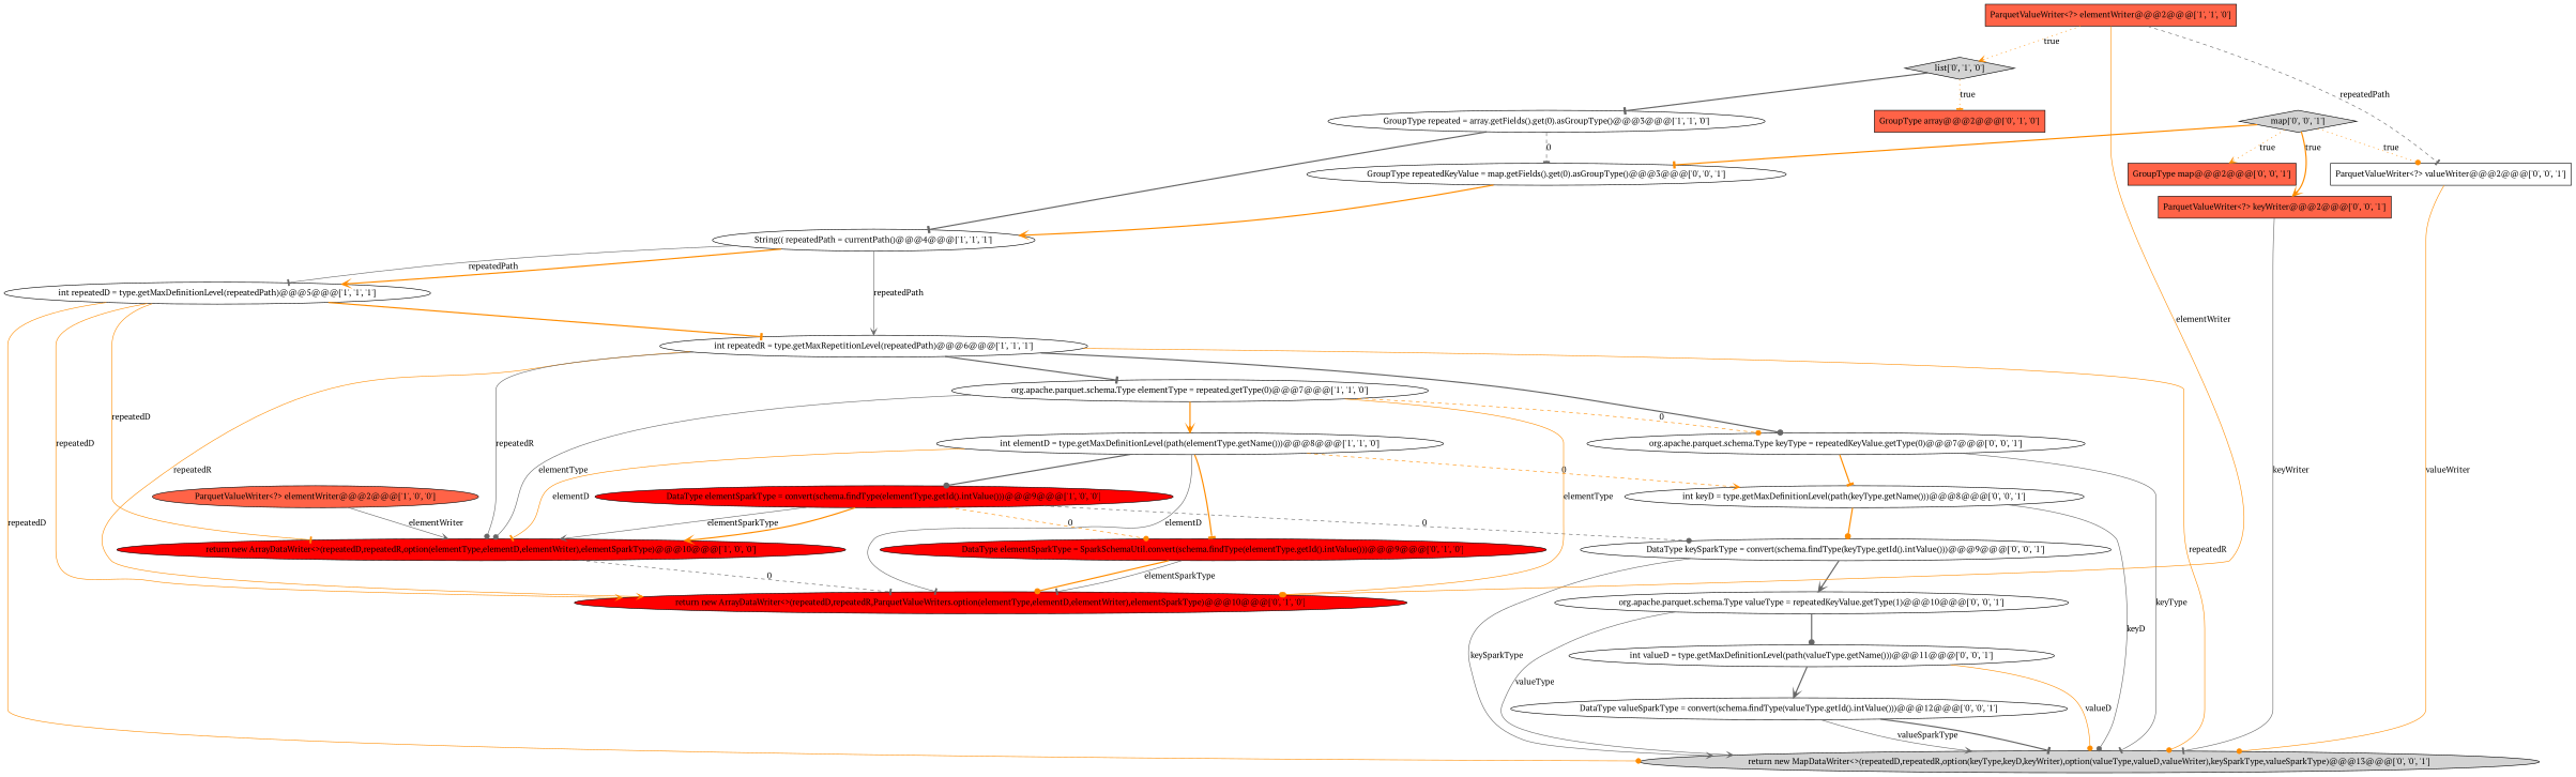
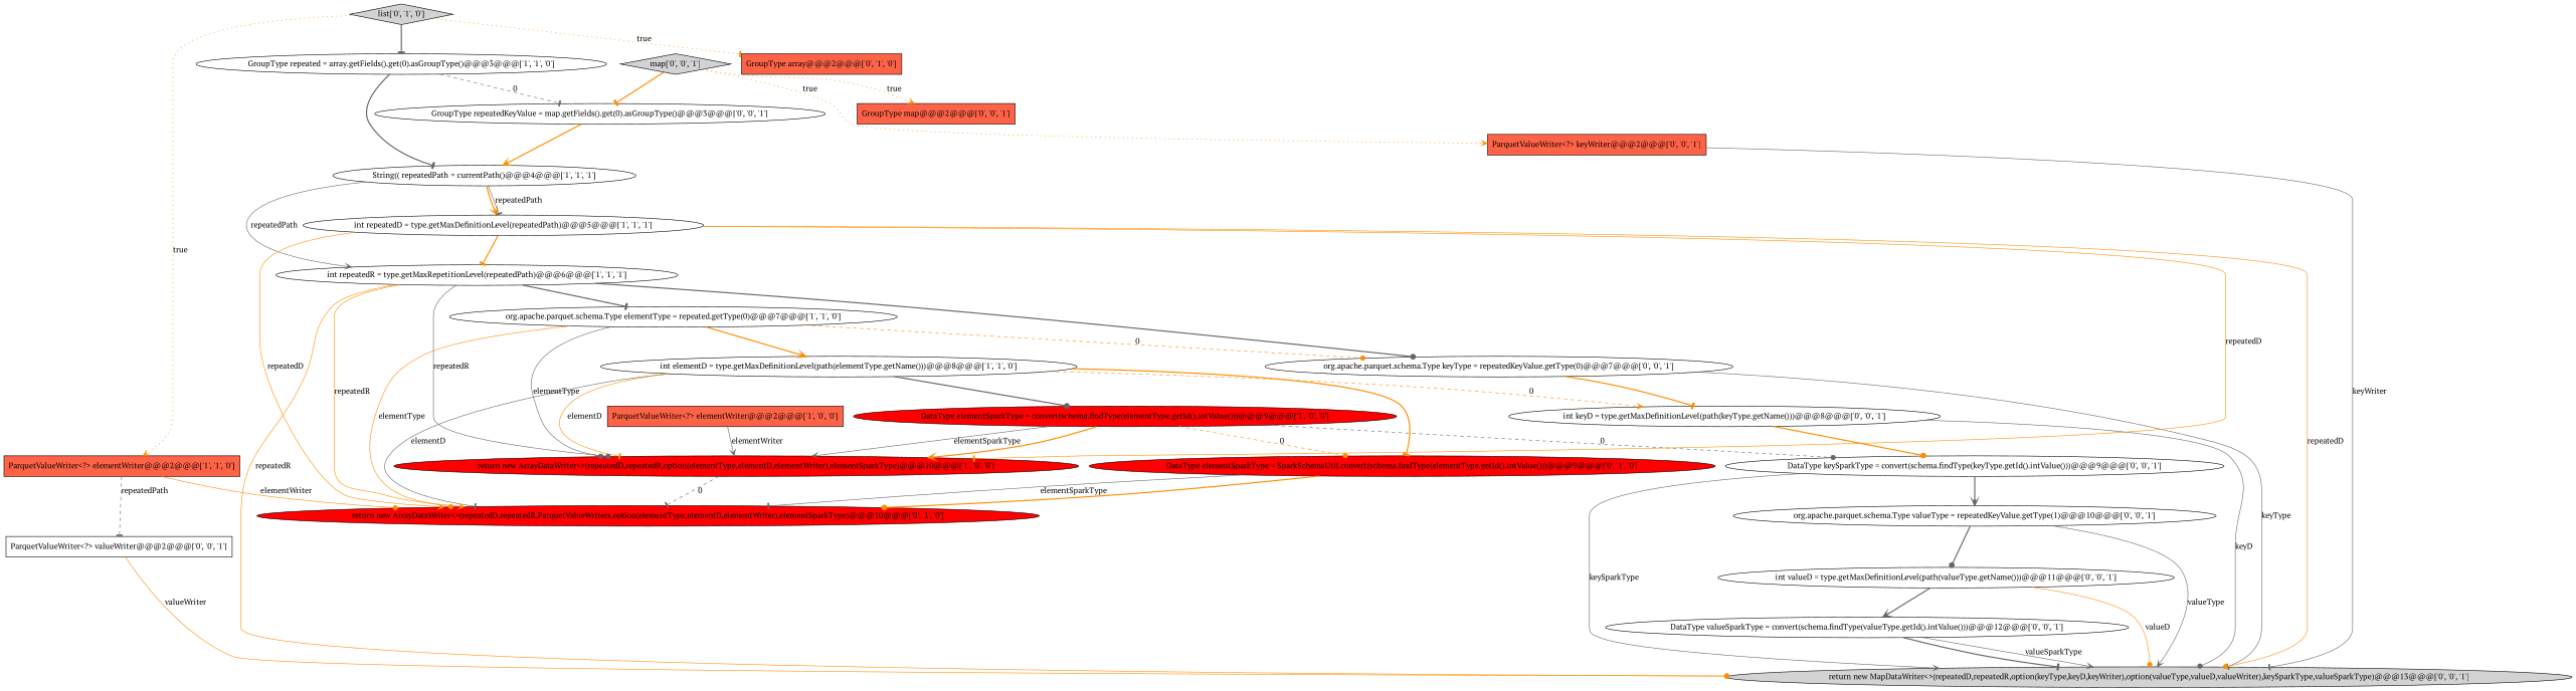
  digraph {
    fontname="PT Serif"
    node [fillcolor=white fontname="PT Serif" shape=ellipse style=filled]
    edge [arrowhead=tee color=darkorange fontname="PT Serif" style=solid]
    n1 [label="int elementD = type.getMaxDefinitionLevel(path(elementType.getName()))@@@8@@@['1', '1', '0']"]
    n2 [fillcolor=red label="return new ArrayDataWriter<>(repeatedD,repeatedR,ParquetValueWriters.option(elementType,elementD,elementWriter),elementSparkType)@@@10@@@['0', '1', '0']"]
    n3 [label="int keyD = type.getMaxDefinitionLevel(path(keyType.getName()))@@@8@@@['0', '0', '1']"]
    n4 [fillcolor=red label="DataType elementSparkType = SparkSchemaUtil.convert(schema.findType(elementType.getId().intValue()))@@@9@@@['0', '1', '0']"]
    n5 [fillcolor=red label="DataType elementSparkType = convert(schema.findType(elementType.getId().intValue()))@@@9@@@['1', '0', '0']"]
    n6 [fillcolor=red label="return new ArrayDataWriter<>(repeatedD,repeatedR,option(elementType,elementD,elementWriter),elementSparkType)@@@10@@@['1', '0', '0']"]
    n7 [fillcolor=lightgray label="return new MapDataWriter<>(repeatedD,repeatedR,option(keyType,keyD,keyWriter),option(valueType,valueD,valueWriter),keySparkType,valueSparkType)@@@13@@@['0', '0', '1']"]
    n8 [label="DataType keySparkType = convert(schema.findType(keyType.getId().intValue()))@@@9@@@['0', '0', '1']"]
    n9 [label="org.apache.parquet.schema.Type elementType = repeated.getType(0)@@@7@@@['1', '1', '0']"]
    n10 [label="org.apache.parquet.schema.Type keyType = repeatedKeyValue.getType(0)@@@7@@@['0', '0', '1']"]
    n11 [label="int repeatedR = type.getMaxRepetitionLevel(repeatedPath)@@@6@@@['1', '1', '1']"]
    n12 [label="org.apache.parquet.schema.Type valueType = repeatedKeyValue.getType(1)@@@10@@@['0', '0', '1']"]
    n13 [label="int valueD = type.getMaxDefinitionLevel(path(valueType.getName()))@@@11@@@['0', '0', '1']"]
    n14 [label="DataType valueSparkType = convert(schema.findType(valueType.getId().intValue()))@@@12@@@['0', '0', '1']"]
    n15 [fillcolor=lightgray label="map['0', '0', '1']" shape=diamond]
    n16 [label="ParquetValueWriter<?> valueWriter@@@2@@@['0', '0', '1']" shape=box]
    n17 [fillcolor=tomato label="GroupType map@@@2@@@['0', '0', '1']" shape=box]
    n18 [label="GroupType repeatedKeyValue = map.getFields().get(0).asGroupType()@@@3@@@['0', '0', '1']"]
    n19 [fillcolor=tomato label="ParquetValueWriter<?> keyWriter@@@2@@@['0', '0', '1']" shape=box]
    n20 [label="String(( repeatedPath = currentPath()@@@4@@@['1', '1', '1']"]
-   n21 [fillcolor=tomato label="ParquetValueWriter<?> elementWriter@@@2@@@['1', '0', '0']"]
+   n21 [fillcolor=tomato label="ParquetValueWriter<?> elementWriter@@@2@@@['1', '0', '0']" shape=box]
    n22 [label="GroupType repeated = array.getFields().get(0).asGroupType()@@@3@@@['1', '1', '0']"]
    n23 [label="int repeatedD = type.getMaxDefinitionLevel(repeatedPath)@@@5@@@['1', '1', '1']"]
    n24 [fillcolor=tomato label="GroupType array@@@2@@@['0', '1', '0']" shape=box]
    n25 [fillcolor=tomato label="ParquetValueWriter<?> elementWriter@@@2@@@['1', '1', '0']" shape=box]
    n26 [fillcolor=lightgray label="list['0', '1', '0']" shape=diamond]
    n1 -> n2 [color=gray40 label=elementD]
    n1 -> n3 [arrowhead=vee label=0 style=dashed]
    n1 -> n4 [style=bold]
    n1 -> n5 [arrowhead=dot color=gray40 style=bold]
    n1 -> n6 [label=elementD]
    n3 -> n7 [arrowhead=dot color=gray40 label=keyD]
    n3 -> n8 [arrowhead=dot style=bold]
    n4 -> n2 [arrowhead=dot style=bold]
    n4 -> n2 [color=gray40 label=elementSparkType]
    n5 -> n4 [arrowhead=dot label=0 style=dashed]
    n5 -> n6 [arrowhead=vee color=gray40 label=elementSparkType]
    n5 -> n6 [arrowhead=vee style=bold]
    n5 -> n8 [arrowhead=dot color=gray40 label=0 style=dashed]
    n6 -> n2 [color=gray40 label=0 style=dashed]
    n8 -> n7 [arrowhead=vee color=gray40 label=keySparkType]
    n8 -> n12 [arrowhead=vee color=gray40 style=bold]
    n9 -> n1 [arrowhead=vee style=bold]
    n9 -> n2 [arrowhead=dot label=elementType]
    n9 -> n6 [arrowhead=dot color=gray40 label=elementType]
    n9 -> n10 [arrowhead=dot label=0 style=dashed]
    n10 -> n3 [style=bold]
    n10 -> n7 [color=gray40 label=keyType]
    n11 -> n2 [arrowhead=vee label=repeatedR]
    n11 -> n6 [arrowhead=dot color=gray40 label=repeatedR]
    n11 -> n7 [arrowhead=dot label=repeatedR]
    n11 -> n9 [color=gray40 style=bold]
    n11 -> n10 [arrowhead=dot color=gray40 style=bold]
    n12 -> n7 [arrowhead=vee color=gray40 label=valueType]
    n12 -> n13 [arrowhead=dot color=gray40 style=bold]
    n13 -> n7 [arrowhead=dot label=valueD]
    n13 -> n14 [arrowhead=vee color=gray40 style=bold]
    n14 -> n7 [arrowhead=vee color=gray40 label=valueSparkType]
    n14 -> n7 [color=gray40 style=bold]
-   n15 -> n16 [arrowhead=dot label=true style=dotted]
    n15 -> n17 [arrowhead=vee label=true style=dotted]
    n15 -> n18 [style=bold]
-   n15 -> n19 [arrowhead=vee label=true style=bold]
+   n15 -> n19 [arrowhead=vee label=true style=dotted]
    n16 -> n7 [arrowhead=dot label=valueWriter]
    n18 -> n20 [arrowhead=vee style=bold]
    n19 -> n7 [color=gray40 label=keyWriter]
    n20 -> n11 [arrowhead=vee color=gray40 label=repeatedPath]
    n20 -> n23 [arrowhead=vee style=bold]
    n20 -> n23 [color=gray40 label=repeatedPath]
    n21 -> n6 [arrowhead=vee color=gray40 label=elementWriter]
    n22 -> n18 [color=gray40 label=0 style=dashed]
    n22 -> n20 [color=gray40 style=bold]
    n23 -> n2 [arrowhead=vee label=repeatedD]
    n23 -> n6 [label=repeatedD]
    n23 -> n7 [arrowhead=dot label=repeatedD]
    n23 -> n11 [style=bold]
    n25 -> n2 [arrowhead=dot label=elementWriter]
    n25 -> n16 [color=gray40 label=repeatedPath style=dashed]
    n26 -> n22 [color=gray40 style=bold]
    n26 -> n24 [label=true style=dotted]
-   n25 -> n26 [arrowhead=vee label=true style=dotted]
+   n26 -> n25 [arrowhead=vee label=true style=dotted]
  }
